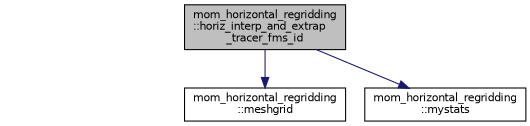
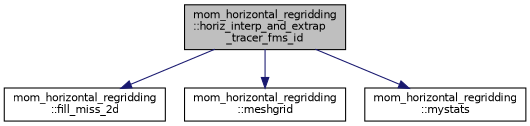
  digraph {
    rankdir=TB
    node [color=black fillcolor=white fontname=Helvetica fontsize=10 shape=record style=filled]
    edge [color=midnightblue fontname=Helvetica fontsize=10 labelfontname=Helvetica labelfontsize=10 style=solid]
    n1 [fillcolor=grey75 fontcolor=black height=0.2 label="mom_horizontal_regridding\l::horiz_interp_and_extrap\l_tracer_fms_id" width=0.4]
+   n2 [height=0.2 label="mom_horizontal_regridding\l::fill_miss_2d" width=0.4]
    n3 [height=0.2 label="mom_horizontal_regridding\l::meshgrid" width=0.4]
    n4 [height=0.2 label="mom_horizontal_regridding\l::mystats" width=0.4]
+   n1 -> n2
    n1 -> n3
    n1 -> n4
  }
